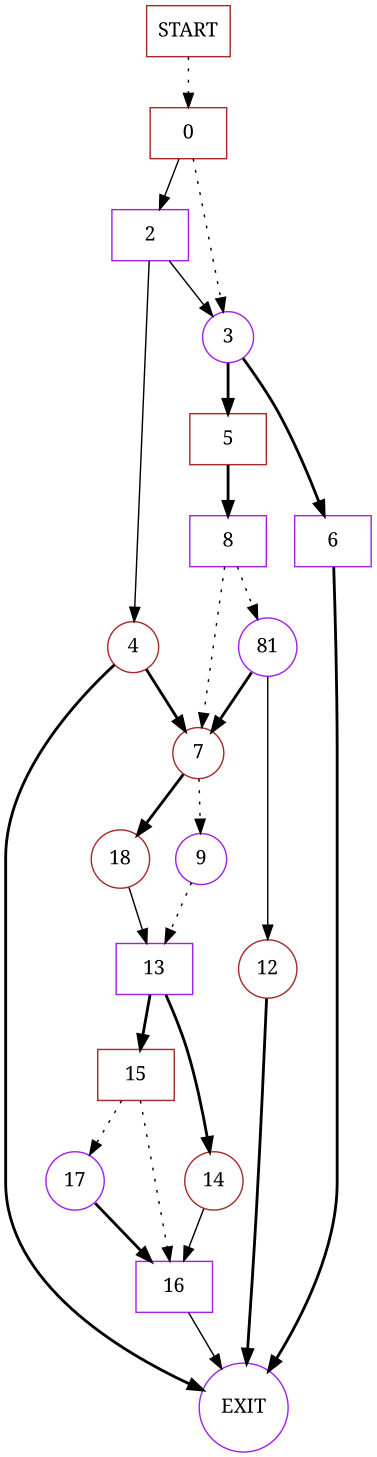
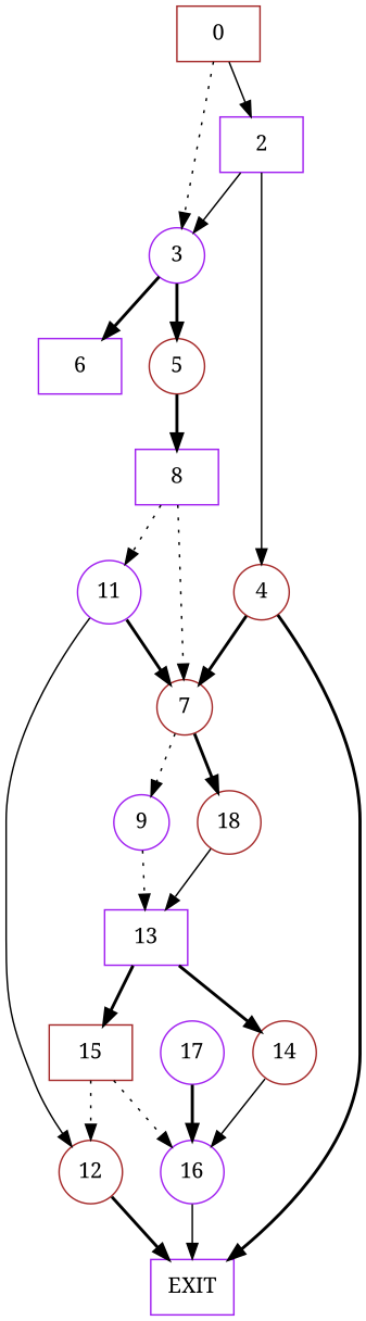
  digraph {
    fontname="Noto Serif"
    node [color=purple fontname="Noto Serif" shape=circle]
    edge [fontname="Noto Serif" style=bold]
-   n1 [color=brown label=START shape=box]
    n2 [color=brown label=0 shape=box]
    2 [shape=box]
    3
-   n5 [label=EXIT]
+   n5 [label=EXIT shape=box]
    4 [color=brown]
-   5 [color=brown shape=box]
+   5 [color=brown]
    6 [shape=box]
    7 [color=brown]
    8 [shape=box]
    9
    n12 [color=brown label=18]
-   11 [label=81]
+   11
    13 [shape=box]
    12 [color=brown]
    14 [color=brown]
    15 [color=brown shape=box]
-   16 [shape=box]
+   16
    17
-   n1 -> n2 [style=dotted]
    n2 -> 2 [style=solid]
    n2 -> 3 [style=dotted]
    2 -> 3 [style=solid]
    2 -> 4 [style=solid]
    3 -> 5
    3 -> 6
    4 -> n5
    4 -> 7
    5 -> 8
-   6 -> n5
    7 -> 9 [style=dotted]
    7 -> n12
    8 -> 7 [style=dotted]
    8 -> 11 [style=dotted]
    9 -> 13 [style=dotted]
    n12 -> 13 [style=solid]
    11 -> 7
    11 -> 12 [style=solid]
    13 -> 14
    13 -> 15
    12 -> n5
    14 -> 16 [style=solid]
    15 -> 16 [style=dotted]
-   15 -> 17 [style=dotted]
+   15 -> 12 [style=dotted]
    16 -> n5 [style=solid]
    17 -> 16
  }
